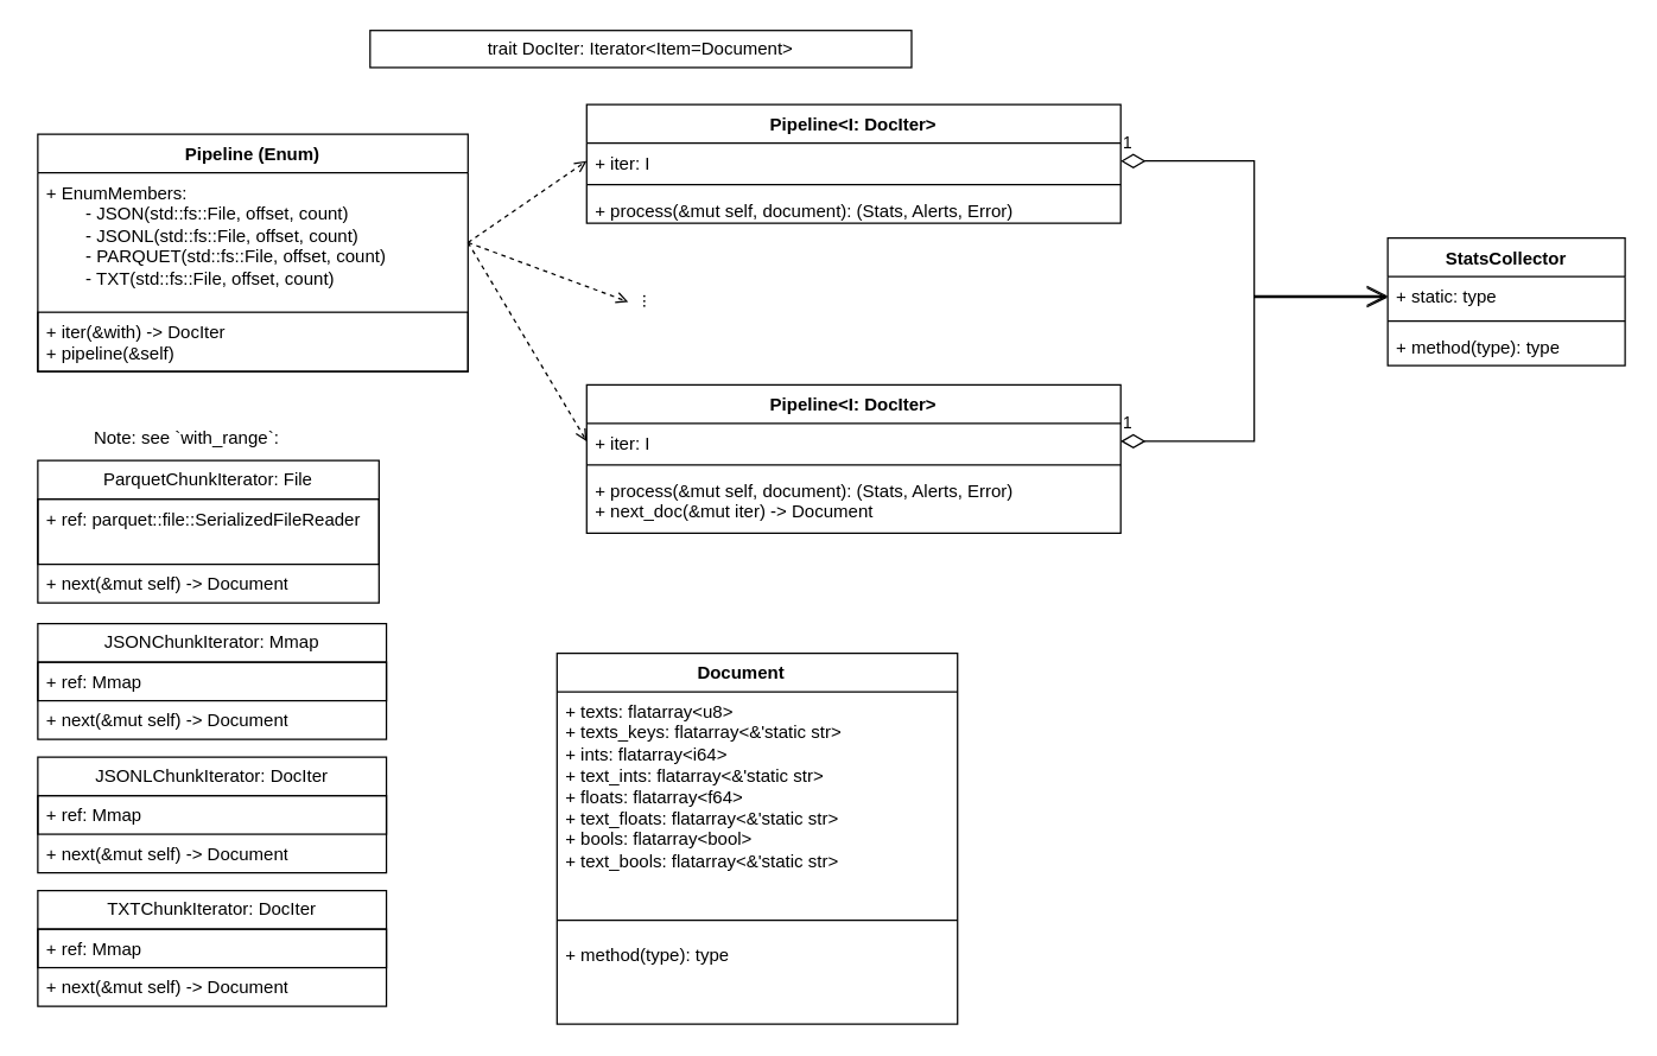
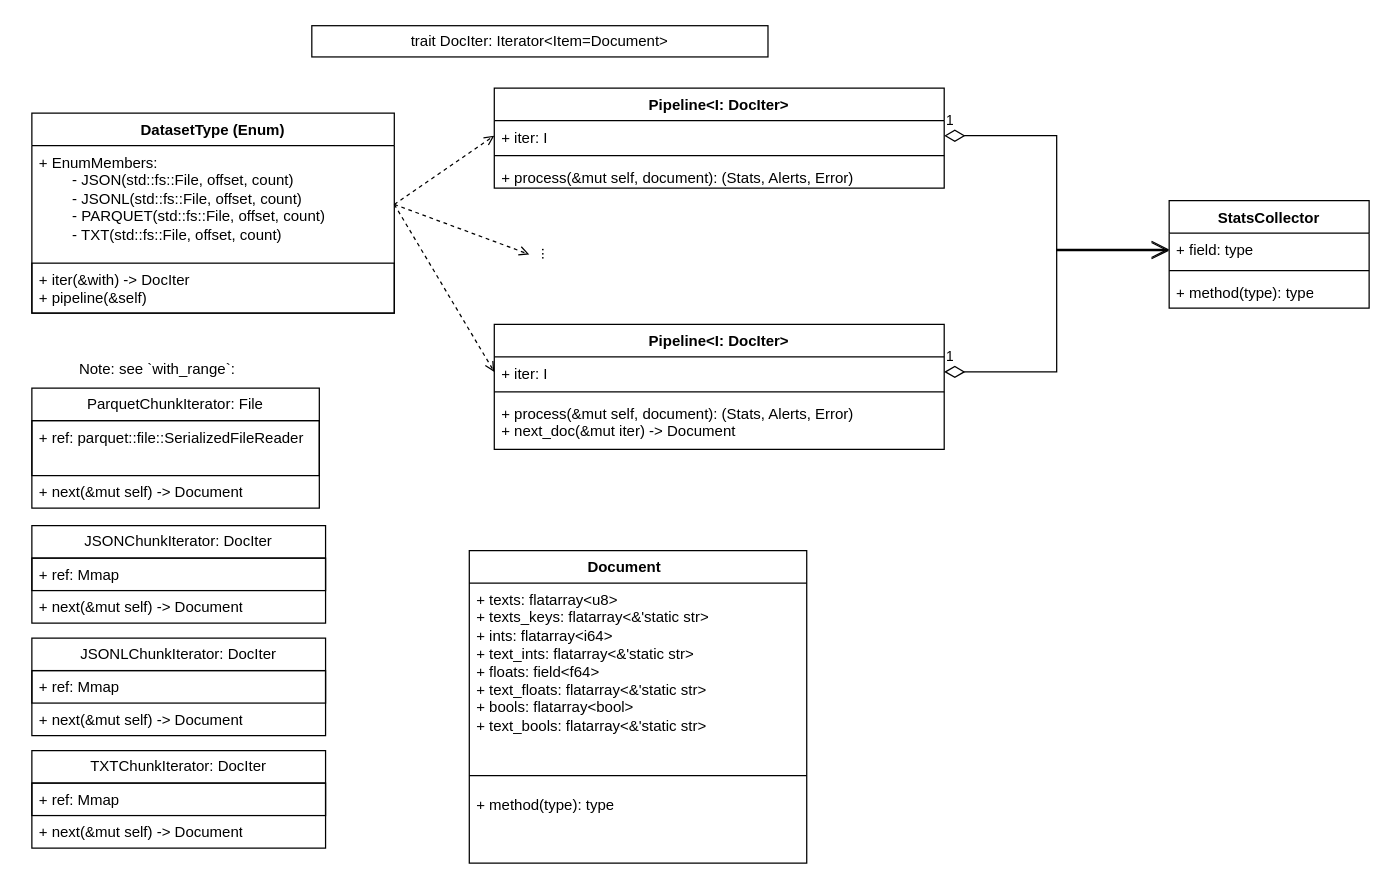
  <mxCell id="0" />
  <mxCell id="1" parent="0" />
- <mxCell id="2" value="Pipeline (Enum)" style="swimlane;fontStyle=1;align=center;verticalAlign=top;childLayout=stackLayout;horizontal=1;startSize=26;horizontalStack=0;resizeParent=1;resizeParentMax=0;resizeLast=0;collapsible=1;marginBottom=0;whiteSpace=wrap;html=1;" parent="1" vertex="1"><mxGeometry x="25" y="90" width="290" height="160" as="geometry" /></mxCell>
+ <mxCell id="2" value="DatasetType (Enum)" style="swimlane;fontStyle=1;align=center;verticalAlign=top;childLayout=stackLayout;horizontal=1;startSize=26;horizontalStack=0;resizeParent=1;resizeParentMax=0;resizeLast=0;collapsible=1;marginBottom=0;whiteSpace=wrap;html=1;" parent="1" vertex="1"><mxGeometry x="25" y="90" width="290" height="160" as="geometry" /></mxCell>
  <mxCell id="3" value="&lt;div&gt;+ EnumMembers:&lt;/div&gt;&lt;div&gt;&lt;span style=&quot;white-space: pre;&quot;&gt;&#09;&lt;/span&gt;- JSON(std::fs::File, offset, count)&lt;/div&gt;&lt;div&gt;&lt;span style=&quot;white-space: pre;&quot;&gt;&#09;&lt;/span&gt;- JSONL(std::fs::File, offset, count)&lt;/div&gt;&lt;div&gt;&lt;span style=&quot;white-space: pre;&quot;&gt;&#09;&lt;/span&gt;- PARQUET(std::fs::File, offset, count)&lt;/div&gt;&lt;div&gt;&lt;span style=&quot;white-space: pre;&quot;&gt;&#09;&lt;/span&gt;- TXT(std::fs::File, offset, count)&lt;/div&gt;&lt;br&gt;&lt;div&gt;&lt;br&gt;&lt;/div&gt;" style="text;strokeColor=none;fillColor=none;align=left;verticalAlign=top;spacingLeft=4;spacingRight=4;overflow=hidden;rotatable=0;points=[[0,0.5],[1,0.5]];portConstraint=eastwest;whiteSpace=wrap;html=1;" parent="2" vertex="1"><mxGeometry y="26" width="290" height="94" as="geometry" /></mxCell>
  <mxCell id="4" value="&lt;div&gt;+ iter(&amp;amp;with) -&amp;gt; DocIter&lt;/div&gt;&lt;div&gt;+ pipeline(&amp;amp;self)&lt;/div&gt;" style="text;strokeColor=default;fillColor=none;align=left;verticalAlign=top;spacingLeft=4;spacingRight=4;overflow=hidden;rotatable=0;points=[[0,0.5],[1,0.5]];portConstraint=eastwest;whiteSpace=wrap;html=1;" parent="2" vertex="1"><mxGeometry y="120" width="290" height="40" as="geometry" /></mxCell>
  <mxCell id="5" value="Pipeline&amp;lt;I: DocIter&amp;gt;" style="swimlane;fontStyle=1;align=center;verticalAlign=top;childLayout=stackLayout;horizontal=1;startSize=26;horizontalStack=0;resizeParent=1;resizeParentMax=0;resizeLast=0;collapsible=1;marginBottom=0;whiteSpace=wrap;html=1;" parent="1" vertex="1"><mxGeometry x="395" y="70" width="360" height="80" as="geometry" /></mxCell>
  <mxCell id="6" value="&lt;div&gt;+ iter: I &lt;br&gt;&lt;/div&gt;" style="text;strokeColor=none;fillColor=none;align=left;verticalAlign=top;spacingLeft=4;spacingRight=4;overflow=hidden;rotatable=0;points=[[0,0.5],[1,0.5]];portConstraint=eastwest;whiteSpace=wrap;html=1;" parent="5" vertex="1"><mxGeometry y="26" width="360" height="24" as="geometry" /></mxCell>
  <mxCell id="7" value="" style="line;strokeWidth=1;fillColor=none;align=left;verticalAlign=middle;spacingTop=-1;spacingLeft=3;spacingRight=3;rotatable=0;labelPosition=right;points=[];portConstraint=eastwest;strokeColor=inherit;" parent="5" vertex="1"><mxGeometry y="50" width="360" height="8" as="geometry" /></mxCell>
  <mxCell id="8" value="+ process(&amp;amp;mut self, document): (Stats, Alerts, Error)" style="text;strokeColor=none;fillColor=none;align=left;verticalAlign=top;spacingLeft=4;spacingRight=4;overflow=hidden;rotatable=0;points=[[0,0.5],[1,0.5]];portConstraint=eastwest;whiteSpace=wrap;html=1;" parent="5" vertex="1"><mxGeometry y="58" width="360" height="22" as="geometry" /></mxCell>
  <mxCell id="9" value="ParquetChunkIterator: File" style="swimlane;fontStyle=0;childLayout=stackLayout;horizontal=1;startSize=26;fillColor=none;horizontalStack=0;resizeParent=1;resizeParentMax=0;resizeLast=0;collapsible=1;marginBottom=0;whiteSpace=wrap;html=1;" parent="1" vertex="1"><mxGeometry x="25" y="310" width="230" height="96" as="geometry" /></mxCell>
  <mxCell id="10" value="+ ref: parquet::file::SerializedFileReader" style="text;strokeColor=default;fillColor=none;align=left;verticalAlign=top;spacingLeft=4;spacingRight=4;overflow=hidden;rotatable=0;points=[[0,0.5],[1,0.5]];portConstraint=eastwest;whiteSpace=wrap;html=1;" parent="9" vertex="1"><mxGeometry y="26" width="230" height="44" as="geometry" /></mxCell>
  <mxCell id="11" value="+ next(&amp;amp;mut self) -&amp;gt; Document" style="text;strokeColor=none;fillColor=none;align=left;verticalAlign=top;spacingLeft=4;spacingRight=4;overflow=hidden;rotatable=0;points=[[0,0.5],[1,0.5]];portConstraint=eastwest;whiteSpace=wrap;html=1;" parent="9" vertex="1"><mxGeometry y="70" width="230" height="26" as="geometry" /></mxCell>
  <mxCell id="12" value="&lt;div&gt;JSONLChunkIterator: DocIter&lt;/div&gt;" style="swimlane;fontStyle=0;childLayout=stackLayout;horizontal=1;startSize=26;fillColor=none;horizontalStack=0;resizeParent=1;resizeParentMax=0;resizeLast=0;collapsible=1;marginBottom=0;whiteSpace=wrap;html=1;" parent="1" vertex="1"><mxGeometry x="25" y="510" width="235" height="78" as="geometry" /></mxCell>
  <mxCell id="13" value="+ ref: Mmap" style="text;strokeColor=default;fillColor=none;align=left;verticalAlign=top;spacingLeft=4;spacingRight=4;overflow=hidden;rotatable=0;points=[[0,0.5],[1,0.5]];portConstraint=eastwest;whiteSpace=wrap;html=1;" parent="12" vertex="1"><mxGeometry y="26" width="235" height="26" as="geometry" /></mxCell>
  <mxCell id="14" value="+ next(&amp;amp;mut self) -&amp;gt; Document" style="text;strokeColor=none;fillColor=none;align=left;verticalAlign=top;spacingLeft=4;spacingRight=4;overflow=hidden;rotatable=0;points=[[0,0.5],[1,0.5]];portConstraint=eastwest;whiteSpace=wrap;html=1;" parent="12" vertex="1"><mxGeometry y="52" width="235" height="26" as="geometry" /></mxCell>
- <mxCell id="15" value="JSONChunkIterator: Mmap" style="swimlane;fontStyle=0;childLayout=stackLayout;horizontal=1;startSize=26;fillColor=none;horizontalStack=0;resizeParent=1;resizeParentMax=0;resizeLast=0;collapsible=1;marginBottom=0;whiteSpace=wrap;html=1;" parent="1" vertex="1"><mxGeometry x="25" y="420" width="235" height="78" as="geometry" /></mxCell>
+ <mxCell id="15" value="JSONChunkIterator: DocIter" style="swimlane;fontStyle=0;childLayout=stackLayout;horizontal=1;startSize=26;fillColor=none;horizontalStack=0;resizeParent=1;resizeParentMax=0;resizeLast=0;collapsible=1;marginBottom=0;whiteSpace=wrap;html=1;" parent="1" vertex="1"><mxGeometry x="25" y="420" width="235" height="78" as="geometry" /></mxCell>
  <mxCell id="16" value="+ ref: Mmap" style="text;strokeColor=default;fillColor=none;align=left;verticalAlign=top;spacingLeft=4;spacingRight=4;overflow=hidden;rotatable=0;points=[[0,0.5],[1,0.5]];portConstraint=eastwest;whiteSpace=wrap;html=1;" parent="15" vertex="1"><mxGeometry y="26" width="235" height="26" as="geometry" /></mxCell>
  <mxCell id="17" value="+ next(&amp;amp;mut self) -&amp;gt; Document" style="text;strokeColor=none;fillColor=none;align=left;verticalAlign=top;spacingLeft=4;spacingRight=4;overflow=hidden;rotatable=0;points=[[0,0.5],[1,0.5]];portConstraint=eastwest;whiteSpace=wrap;html=1;" parent="15" vertex="1"><mxGeometry y="52" width="235" height="26" as="geometry" /></mxCell>
  <mxCell id="18" value="TXTChunkIterator: DocIter" style="swimlane;fontStyle=0;childLayout=stackLayout;horizontal=1;startSize=26;fillColor=none;horizontalStack=0;resizeParent=1;resizeParentMax=0;resizeLast=0;collapsible=1;marginBottom=0;whiteSpace=wrap;html=1;" parent="1" vertex="1"><mxGeometry x="25" y="600" width="235" height="78" as="geometry" /></mxCell>
  <mxCell id="19" value="+ ref: Mmap" style="text;strokeColor=default;fillColor=none;align=left;verticalAlign=top;spacingLeft=4;spacingRight=4;overflow=hidden;rotatable=0;points=[[0,0.5],[1,0.5]];portConstraint=eastwest;whiteSpace=wrap;html=1;" parent="18" vertex="1"><mxGeometry y="26" width="235" height="26" as="geometry" /></mxCell>
  <mxCell id="20" value="+ next(&amp;amp;mut self) -&amp;gt; Document" style="text;strokeColor=none;fillColor=none;align=left;verticalAlign=top;spacingLeft=4;spacingRight=4;overflow=hidden;rotatable=0;points=[[0,0.5],[1,0.5]];portConstraint=eastwest;whiteSpace=wrap;html=1;" parent="18" vertex="1"><mxGeometry y="52" width="235" height="26" as="geometry" /></mxCell>
  <mxCell id="21" value="trait DocIter: Iterator&amp;lt;Item=Document&amp;gt;" style="html=1;whiteSpace=wrap;" parent="1" vertex="1"><mxGeometry x="249" y="20" width="365" height="25" as="geometry" /></mxCell>
  <mxCell id="22" value="Pipeline&amp;lt;I: DocIter&amp;gt;" style="swimlane;fontStyle=1;align=center;verticalAlign=top;childLayout=stackLayout;horizontal=1;startSize=26;horizontalStack=0;resizeParent=1;resizeParentMax=0;resizeLast=0;collapsible=1;marginBottom=0;whiteSpace=wrap;html=1;" parent="1" vertex="1"><mxGeometry x="395" y="259" width="360" height="100" as="geometry" /></mxCell>
  <mxCell id="23" value="&lt;div&gt;+ iter: I &lt;br&gt;&lt;/div&gt;" style="text;strokeColor=none;fillColor=none;align=left;verticalAlign=top;spacingLeft=4;spacingRight=4;overflow=hidden;rotatable=0;points=[[0,0.5],[1,0.5]];portConstraint=eastwest;whiteSpace=wrap;html=1;" parent="22" vertex="1"><mxGeometry y="26" width="360" height="24" as="geometry" /></mxCell>
  <mxCell id="24" value="" style="line;strokeWidth=1;fillColor=none;align=left;verticalAlign=middle;spacingTop=-1;spacingLeft=3;spacingRight=3;rotatable=0;labelPosition=right;points=[];portConstraint=eastwest;strokeColor=inherit;" parent="22" vertex="1"><mxGeometry y="50" width="360" height="8" as="geometry" /></mxCell>
  <mxCell id="25" value="&lt;div&gt;+ process(&amp;amp;mut self, document): (Stats, Alerts, Error)&lt;/div&gt;&lt;div&gt;+ next_doc(&amp;amp;mut iter) -&amp;gt; Document&lt;/div&gt;" style="text;strokeColor=none;fillColor=none;align=left;verticalAlign=top;spacingLeft=4;spacingRight=4;overflow=hidden;rotatable=0;points=[[0,0.5],[1,0.5]];portConstraint=eastwest;whiteSpace=wrap;html=1;" parent="22" vertex="1"><mxGeometry y="58" width="360" height="42" as="geometry" /></mxCell>
  <mxCell id="26" value="StatsCollector" style="swimlane;fontStyle=1;align=center;verticalAlign=top;childLayout=stackLayout;horizontal=1;startSize=26;horizontalStack=0;resizeParent=1;resizeParentMax=0;resizeLast=0;collapsible=1;marginBottom=0;whiteSpace=wrap;html=1;" parent="1" vertex="1"><mxGeometry x="935" y="160" width="160" height="86" as="geometry" /></mxCell>
- <mxCell id="27" value="+ static: type" style="text;strokeColor=none;fillColor=none;align=left;verticalAlign=top;spacingLeft=4;spacingRight=4;overflow=hidden;rotatable=0;points=[[0,0.5],[1,0.5]];portConstraint=eastwest;whiteSpace=wrap;html=1;" parent="26" vertex="1"><mxGeometry y="26" width="160" height="26" as="geometry" /></mxCell>
+ <mxCell id="27" value="+ field: type" style="text;strokeColor=none;fillColor=none;align=left;verticalAlign=top;spacingLeft=4;spacingRight=4;overflow=hidden;rotatable=0;points=[[0,0.5],[1,0.5]];portConstraint=eastwest;whiteSpace=wrap;html=1;" parent="26" vertex="1"><mxGeometry y="26" width="160" height="26" as="geometry" /></mxCell>
  <mxCell id="28" value="" style="line;strokeWidth=1;fillColor=none;align=left;verticalAlign=middle;spacingTop=-1;spacingLeft=3;spacingRight=3;rotatable=0;labelPosition=right;points=[];portConstraint=eastwest;strokeColor=inherit;" parent="26" vertex="1"><mxGeometry y="52" width="160" height="8" as="geometry" /></mxCell>
  <mxCell id="29" value="+ method(type): type" style="text;strokeColor=none;fillColor=none;align=left;verticalAlign=top;spacingLeft=4;spacingRight=4;overflow=hidden;rotatable=0;points=[[0,0.5],[1,0.5]];portConstraint=eastwest;whiteSpace=wrap;html=1;" parent="26" vertex="1"><mxGeometry y="60" width="160" height="26" as="geometry" /></mxCell>
  <mxCell id="30" value="..." style="text;html=1;align=center;verticalAlign=middle;whiteSpace=wrap;rounded=0;rotation=90;" parent="1" vertex="1"><mxGeometry x="408" y="188" width="60" height="30" as="geometry" /></mxCell>
  <mxCell id="31" value="" style="html=1;verticalAlign=bottom;labelBackgroundColor=none;endArrow=open;endFill=0;dashed=1;rounded=0;entryX=0;entryY=0.5;entryDx=0;entryDy=0;exitX=1;exitY=0.5;exitDx=0;exitDy=0;" parent="1" source="3" target="6" edge="1"><mxGeometry width="160" relative="1" as="geometry"><mxPoint x="295" y="170" as="sourcePoint" /><mxPoint x="455" y="170" as="targetPoint" /></mxGeometry></mxCell>
  <mxCell id="32" value="" style="html=1;verticalAlign=bottom;labelBackgroundColor=none;endArrow=open;endFill=0;dashed=1;rounded=0;entryX=0;entryY=0.5;entryDx=0;entryDy=0;exitX=1;exitY=0.5;exitDx=0;exitDy=0;" parent="1" source="3" target="23" edge="1"><mxGeometry width="160" relative="1" as="geometry"><mxPoint x="305" y="180" as="sourcePoint" /><mxPoint x="405" y="118" as="targetPoint" /></mxGeometry></mxCell>
  <mxCell id="33" value="" style="html=1;verticalAlign=bottom;labelBackgroundColor=none;endArrow=open;endFill=0;dashed=1;rounded=0;entryX=0.5;entryY=1;entryDx=0;entryDy=0;exitX=1;exitY=0.5;exitDx=0;exitDy=0;" parent="1" source="3" target="30" edge="1"><mxGeometry width="160" relative="1" as="geometry"><mxPoint x="305" y="168" as="sourcePoint" /><mxPoint x="405" y="118" as="targetPoint" /></mxGeometry></mxCell>
  <mxCell id="34" value="1" style="endArrow=open;html=1;endSize=12;startArrow=diamondThin;startSize=14;startFill=0;edgeStyle=orthogonalEdgeStyle;align=left;verticalAlign=bottom;rounded=0;exitX=1;exitY=0.5;exitDx=0;exitDy=0;" parent="1" source="6" edge="1"><mxGeometry x="-1" y="3" relative="1" as="geometry"><mxPoint x="775" y="202.66" as="sourcePoint" /><mxPoint x="935" y="200" as="targetPoint" /><Array as="points"><mxPoint x="845" y="108" /><mxPoint x="845" y="200" /><mxPoint x="915" y="200" /></Array></mxGeometry></mxCell>
  <mxCell id="35" value="1" style="endArrow=open;html=1;endSize=12;startArrow=diamondThin;startSize=14;startFill=0;edgeStyle=orthogonalEdgeStyle;align=left;verticalAlign=bottom;rounded=0;exitX=1;exitY=0.5;exitDx=0;exitDy=0;entryX=0;entryY=0.5;entryDx=0;entryDy=0;" parent="1" source="23" target="27" edge="1"><mxGeometry x="-1" y="3" relative="1" as="geometry"><mxPoint x="765" y="118" as="sourcePoint" /><mxPoint x="945" y="212.66" as="targetPoint" /></mxGeometry></mxCell>
  <mxCell id="36" value="Document&lt;span style=&quot;white-space: pre;&quot;&gt;&#09;&lt;/span&gt;" style="swimlane;fontStyle=1;align=center;verticalAlign=top;childLayout=stackLayout;horizontal=1;startSize=26;horizontalStack=0;resizeParent=1;resizeParentMax=0;resizeLast=0;collapsible=1;marginBottom=0;whiteSpace=wrap;html=1;" vertex="1" parent="1"><mxGeometry x="375" y="440" width="270" height="250" as="geometry"><mxRectangle x="380" y="420" width="120" height="30" as="alternateBounds" /></mxGeometry></mxCell>
- <mxCell id="37" value="&lt;div&gt;+ texts: flatarray&amp;lt;u8&amp;gt;&lt;/div&gt;&lt;div&gt;+ texts_keys: flatarray&amp;lt;&amp;amp;'static str&amp;gt;&lt;/div&gt;&lt;div&gt;+ ints: flatarray&amp;lt;i64&amp;gt;&lt;/div&gt;&lt;div&gt;+ text_ints: flatarray&amp;lt;&amp;amp;'static str&amp;gt;&lt;/div&gt;&lt;div&gt;+ floats: flatarray&amp;lt;f64&amp;gt;&lt;/div&gt;&lt;div&gt;+ text_floats: flatarray&amp;lt;&amp;amp;'static str&amp;gt;&lt;/div&gt;&lt;div&gt;+ bools: flatarray&amp;lt;bool&amp;gt;&lt;/div&gt;&lt;div&gt;+ text_bools: flatarray&amp;lt;&amp;amp;'static str&amp;gt;&lt;/div&gt;" style="text;strokeColor=none;fillColor=none;align=left;verticalAlign=top;spacingLeft=4;spacingRight=4;overflow=hidden;rotatable=0;points=[[0,0.5],[1,0.5]];portConstraint=eastwest;whiteSpace=wrap;html=1;" vertex="1" parent="36"><mxGeometry y="26" width="270" height="144" as="geometry" /></mxCell>
+ <mxCell id="37" value="&lt;div&gt;+ texts: flatarray&amp;lt;u8&amp;gt;&lt;/div&gt;&lt;div&gt;+ texts_keys: flatarray&amp;lt;&amp;amp;'static str&amp;gt;&lt;/div&gt;&lt;div&gt;+ ints: flatarray&amp;lt;i64&amp;gt;&lt;/div&gt;&lt;div&gt;+ text_ints: flatarray&amp;lt;&amp;amp;'static str&amp;gt;&lt;/div&gt;&lt;div&gt;+ floats: field&amp;lt;f64&amp;gt;&lt;/div&gt;&lt;div&gt;+ text_floats: flatarray&amp;lt;&amp;amp;'static str&amp;gt;&lt;/div&gt;&lt;div&gt;+ bools: flatarray&amp;lt;bool&amp;gt;&lt;/div&gt;&lt;div&gt;+ text_bools: flatarray&amp;lt;&amp;amp;'static str&amp;gt;&lt;/div&gt;" style="text;strokeColor=none;fillColor=none;align=left;verticalAlign=top;spacingLeft=4;spacingRight=4;overflow=hidden;rotatable=0;points=[[0,0.5],[1,0.5]];portConstraint=eastwest;whiteSpace=wrap;html=1;" vertex="1" parent="36"><mxGeometry y="26" width="270" height="144" as="geometry" /></mxCell>
  <mxCell id="38" value="" style="line;strokeWidth=1;fillColor=none;align=left;verticalAlign=middle;spacingTop=-1;spacingLeft=3;spacingRight=3;rotatable=0;labelPosition=right;points=[];portConstraint=eastwest;strokeColor=inherit;" vertex="1" parent="36"><mxGeometry y="170" width="270" height="20" as="geometry" /></mxCell>
  <mxCell id="39" value="+ method(type): type" style="text;strokeColor=none;fillColor=none;align=left;verticalAlign=top;spacingLeft=4;spacingRight=4;overflow=hidden;rotatable=0;points=[[0,0.5],[1,0.5]];portConstraint=eastwest;whiteSpace=wrap;html=1;" vertex="1" parent="36"><mxGeometry y="190" width="270" height="60" as="geometry" /></mxCell>
  <mxCell id="40" value="Note: see `with_range`: " style="text;html=1;align=center;verticalAlign=middle;resizable=0;points=[];autosize=1;strokeColor=none;fillColor=none;rotation=0;" vertex="1" parent="1"><mxGeometry x="20" y="280" width="210" height="30" as="geometry" /></mxCell>
